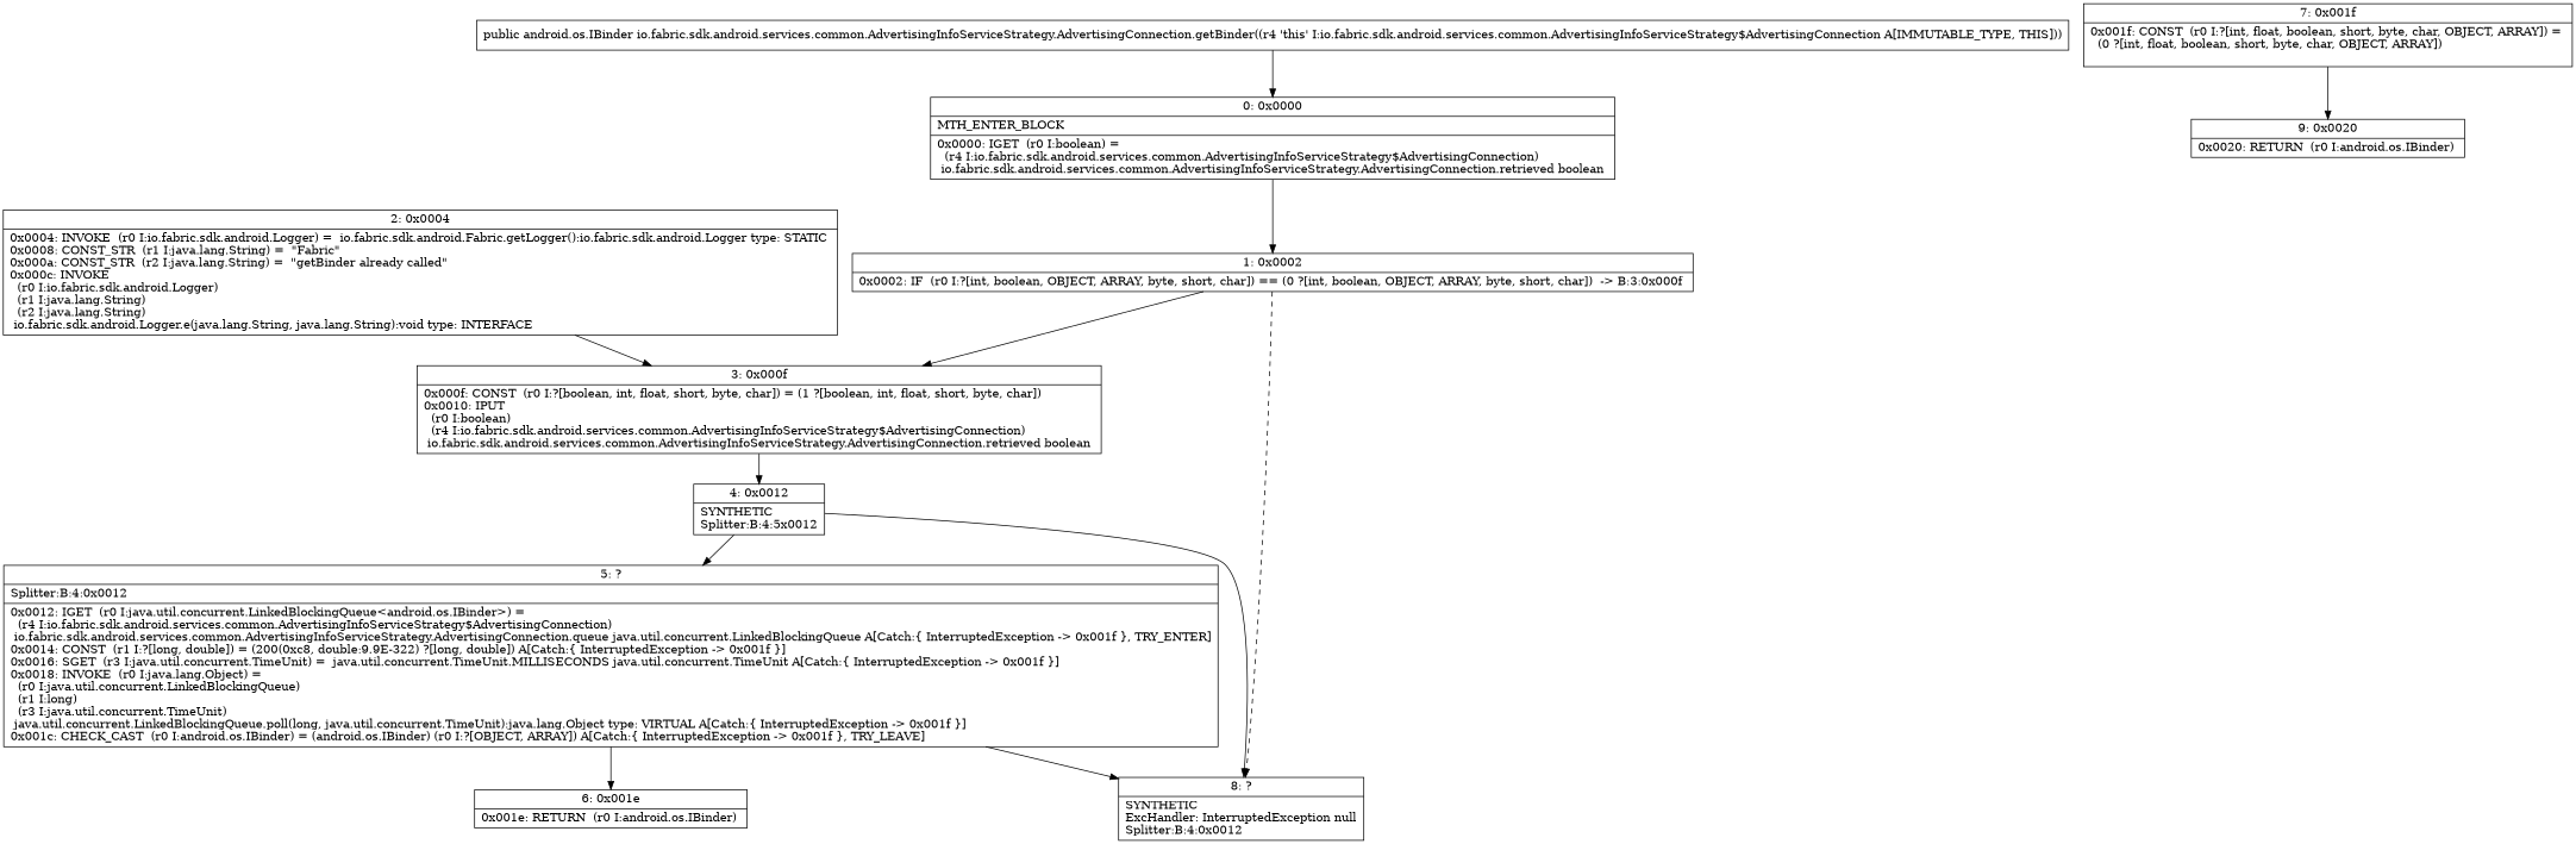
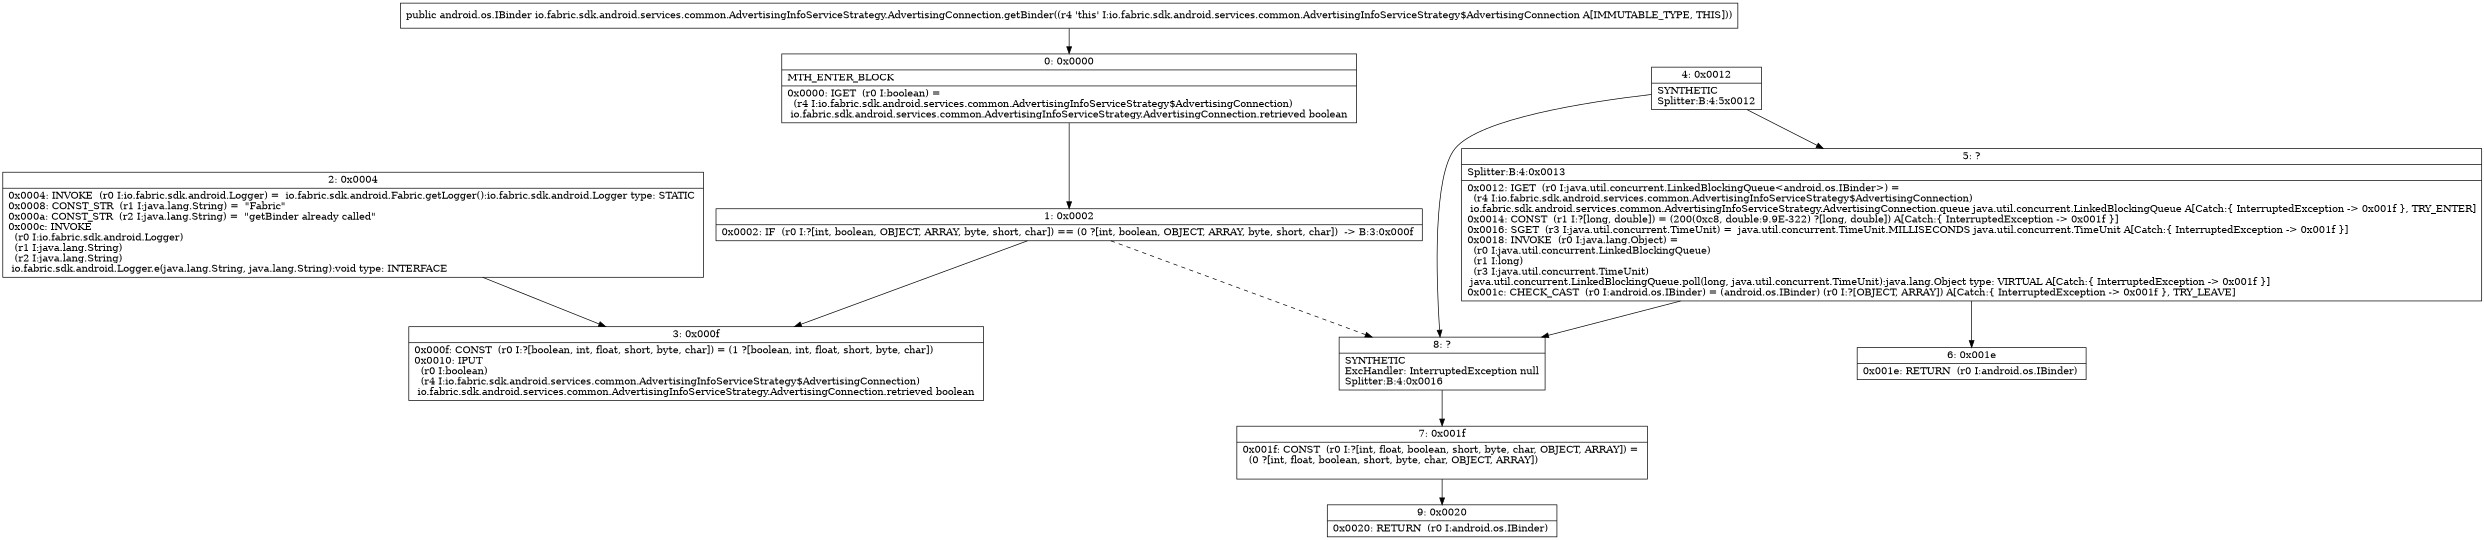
  digraph {
    node [shape=record]
    n1 [label="{0\:\ 0x0000|MTH_ENTER_BLOCK\l|0x0000: IGET  (r0 I:boolean) = \l  (r4 I:io.fabric.sdk.android.services.common.AdvertisingInfoServiceStrategy$AdvertisingConnection)\l io.fabric.sdk.android.services.common.AdvertisingInfoServiceStrategy.AdvertisingConnection.retrieved boolean \l}"]
    n2 [label="{1\:\ 0x0002|0x0002: IF  (r0 I:?[int, boolean, OBJECT, ARRAY, byte, short, char]) == (0 ?[int, boolean, OBJECT, ARRAY, byte, short, char])  \-\> B:3:0x000f \l}"]
    n3 [label="{3\:\ 0x000f|0x000f: CONST  (r0 I:?[boolean, int, float, short, byte, char]) = (1 ?[boolean, int, float, short, byte, char]) \l0x0010: IPUT  \l  (r0 I:boolean)\l  (r4 I:io.fabric.sdk.android.services.common.AdvertisingInfoServiceStrategy$AdvertisingConnection)\l io.fabric.sdk.android.services.common.AdvertisingInfoServiceStrategy.AdvertisingConnection.retrieved boolean \l}"]
-   n4 [label="{8\:\ ?|SYNTHETIC\lExcHandler: InterruptedException null\lSplitter:B:4:0x0012\l}"]
+   n4 [label="{8\:\ ?|SYNTHETIC\lExcHandler: InterruptedException null\lSplitter:B:4:0x0016\l}"]
    n5 [label="{2\:\ 0x0004|0x0004: INVOKE  (r0 I:io.fabric.sdk.android.Logger) =  io.fabric.sdk.android.Fabric.getLogger():io.fabric.sdk.android.Logger type: STATIC \l0x0008: CONST_STR  (r1 I:java.lang.String) =  \"Fabric\" \l0x000a: CONST_STR  (r2 I:java.lang.String) =  \"getBinder already called\" \l0x000c: INVOKE  \l  (r0 I:io.fabric.sdk.android.Logger)\l  (r1 I:java.lang.String)\l  (r2 I:java.lang.String)\l io.fabric.sdk.android.Logger.e(java.lang.String, java.lang.String):void type: INTERFACE \l}"]
    n6 [label="{4\:\ 0x0012|SYNTHETIC\lSplitter:B:4:5x0012\l}"]
-   n7 [label="{5\:\ ?|Splitter:B:4:0x0012\l|0x0012: IGET  (r0 I:java.util.concurrent.LinkedBlockingQueue\<android.os.IBinder\>) = \l  (r4 I:io.fabric.sdk.android.services.common.AdvertisingInfoServiceStrategy$AdvertisingConnection)\l io.fabric.sdk.android.services.common.AdvertisingInfoServiceStrategy.AdvertisingConnection.queue java.util.concurrent.LinkedBlockingQueue A[Catch:\{ InterruptedException \-\> 0x001f \}, TRY_ENTER]\l0x0014: CONST  (r1 I:?[long, double]) = (200(0xc8, double:9.9E\-322) ?[long, double]) A[Catch:\{ InterruptedException \-\> 0x001f \}]\l0x0016: SGET  (r3 I:java.util.concurrent.TimeUnit) =  java.util.concurrent.TimeUnit.MILLISECONDS java.util.concurrent.TimeUnit A[Catch:\{ InterruptedException \-\> 0x001f \}]\l0x0018: INVOKE  (r0 I:java.lang.Object) = \l  (r0 I:java.util.concurrent.LinkedBlockingQueue)\l  (r1 I:long)\l  (r3 I:java.util.concurrent.TimeUnit)\l java.util.concurrent.LinkedBlockingQueue.poll(long, java.util.concurrent.TimeUnit):java.lang.Object type: VIRTUAL A[Catch:\{ InterruptedException \-\> 0x001f \}]\l0x001c: CHECK_CAST  (r0 I:android.os.IBinder) = (android.os.IBinder) (r0 I:?[OBJECT, ARRAY]) A[Catch:\{ InterruptedException \-\> 0x001f \}, TRY_LEAVE]\l}"]
+   n7 [label="{5\:\ ?|Splitter:B:4:0x0013\l|0x0012: IGET  (r0 I:java.util.concurrent.LinkedBlockingQueue\<android.os.IBinder\>) = \l  (r4 I:io.fabric.sdk.android.services.common.AdvertisingInfoServiceStrategy$AdvertisingConnection)\l io.fabric.sdk.android.services.common.AdvertisingInfoServiceStrategy.AdvertisingConnection.queue java.util.concurrent.LinkedBlockingQueue A[Catch:\{ InterruptedException \-\> 0x001f \}, TRY_ENTER]\l0x0014: CONST  (r1 I:?[long, double]) = (200(0xc8, double:9.9E\-322) ?[long, double]) A[Catch:\{ InterruptedException \-\> 0x001f \}]\l0x0016: SGET  (r3 I:java.util.concurrent.TimeUnit) =  java.util.concurrent.TimeUnit.MILLISECONDS java.util.concurrent.TimeUnit A[Catch:\{ InterruptedException \-\> 0x001f \}]\l0x0018: INVOKE  (r0 I:java.lang.Object) = \l  (r0 I:java.util.concurrent.LinkedBlockingQueue)\l  (r1 I:long)\l  (r3 I:java.util.concurrent.TimeUnit)\l java.util.concurrent.LinkedBlockingQueue.poll(long, java.util.concurrent.TimeUnit):java.lang.Object type: VIRTUAL A[Catch:\{ InterruptedException \-\> 0x001f \}]\l0x001c: CHECK_CAST  (r0 I:android.os.IBinder) = (android.os.IBinder) (r0 I:?[OBJECT, ARRAY]) A[Catch:\{ InterruptedException \-\> 0x001f \}, TRY_LEAVE]\l}"]
    n8 [label="{6\:\ 0x001e|0x001e: RETURN  (r0 I:android.os.IBinder) \l}"]
    n9 [label="{7\:\ 0x001f|0x001f: CONST  (r0 I:?[int, float, boolean, short, byte, char, OBJECT, ARRAY]) = \l  (0 ?[int, float, boolean, short, byte, char, OBJECT, ARRAY])\l \l}"]
    n10 [label="{9\:\ 0x0020|0x0020: RETURN  (r0 I:android.os.IBinder) \l}"]
    n11 [label="{public android.os.IBinder io.fabric.sdk.android.services.common.AdvertisingInfoServiceStrategy.AdvertisingConnection.getBinder((r4 'this' I:io.fabric.sdk.android.services.common.AdvertisingInfoServiceStrategy$AdvertisingConnection A[IMMUTABLE_TYPE, THIS])) }"]
    n1 -> n2
    n2 -> n3
    n2 -> n4 [style=dashed]
-   n3 -> n6
+   n4 -> n9
    n5 -> n3
    n6 -> n4
    n6 -> n7
    n7 -> n4
    n7 -> n8
    n9 -> n10
    n11 -> n1
  }
